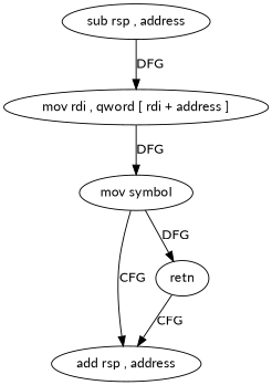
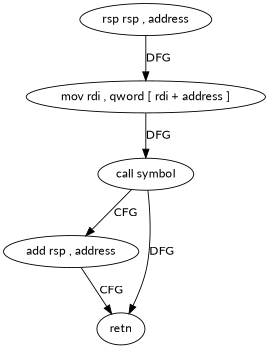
  digraph {
    fontname=Lato
    node [fontname=Lato]
    edge [fontname=Lato]
-   n1 [label="sub rsp , address"]
+   n1 [label="rsp rsp , address"]
    n2 [label="mov rdi , qword [ rdi + address ]"]
-   n3 [label="mov symbol"]
+   n3 [label="call symbol"]
    n4 [label="add rsp , address"]
    n5 [label=retn]
    n1 -> n2 [label=DFG]
    n2 -> n3 [label=DFG]
    n3 -> n4 [label=CFG]
    n3 -> n5 [label=DFG]
-   n5 -> n4 [label=CFG]
+   n4 -> n5 [label=CFG]
  }
